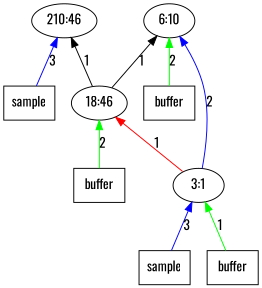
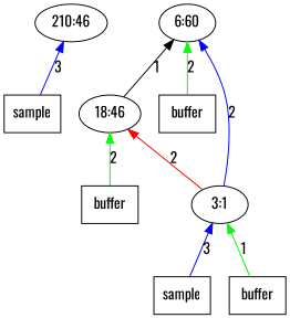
  digraph {
    fontname=Oswald
    rankdir=BT
    node [fontname=Oswald shape=box]
    edge [color=blue fontname=Oswald]
    n1 [label=sample]
    n2 [label="210:46" shape=""]
    n3 [label="18:46" shape=""]
-   n4 [label="6:10" shape=""]
+   n4 [label="6:60" shape=""]
    n5 [label=buffer]
    n6 [label=buffer]
    n7 [label="3:1" shape=""]
    n8 [label=sample]
    n9 [label=buffer]
    n1 -> n2 [label=3]
-   n3 -> n2 [color=black label=1]
    n3 -> n4 [color=black label=1]
    n5 -> n3 [color=green label=2]
    n6 -> n4 [color=green label=2]
-   n7 -> n3 [color=red label=1]
+   n7 -> n3 [color=red label=2]
    n7 -> n4 [label=2]
    n8 -> n7 [label=3]
    n9 -> n7 [color=green label=1]
  }
